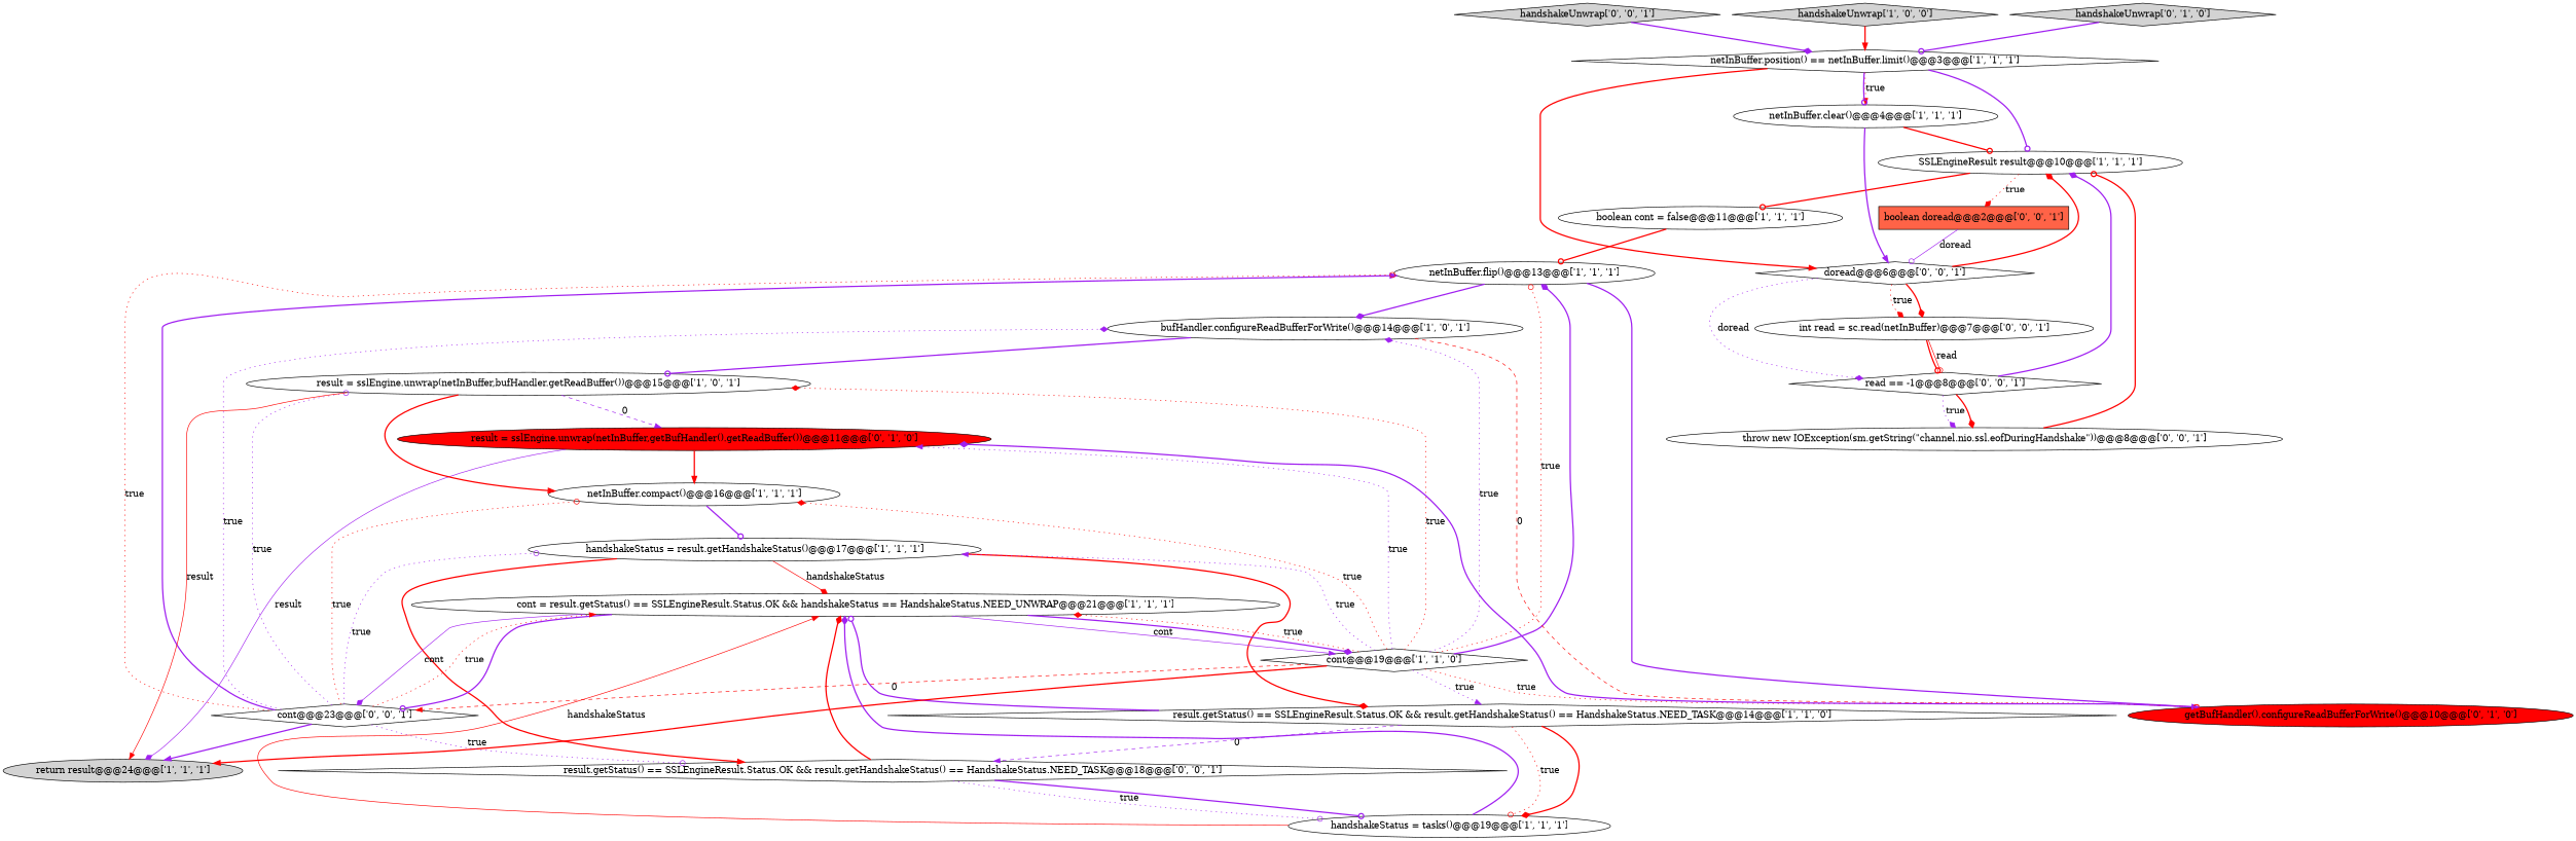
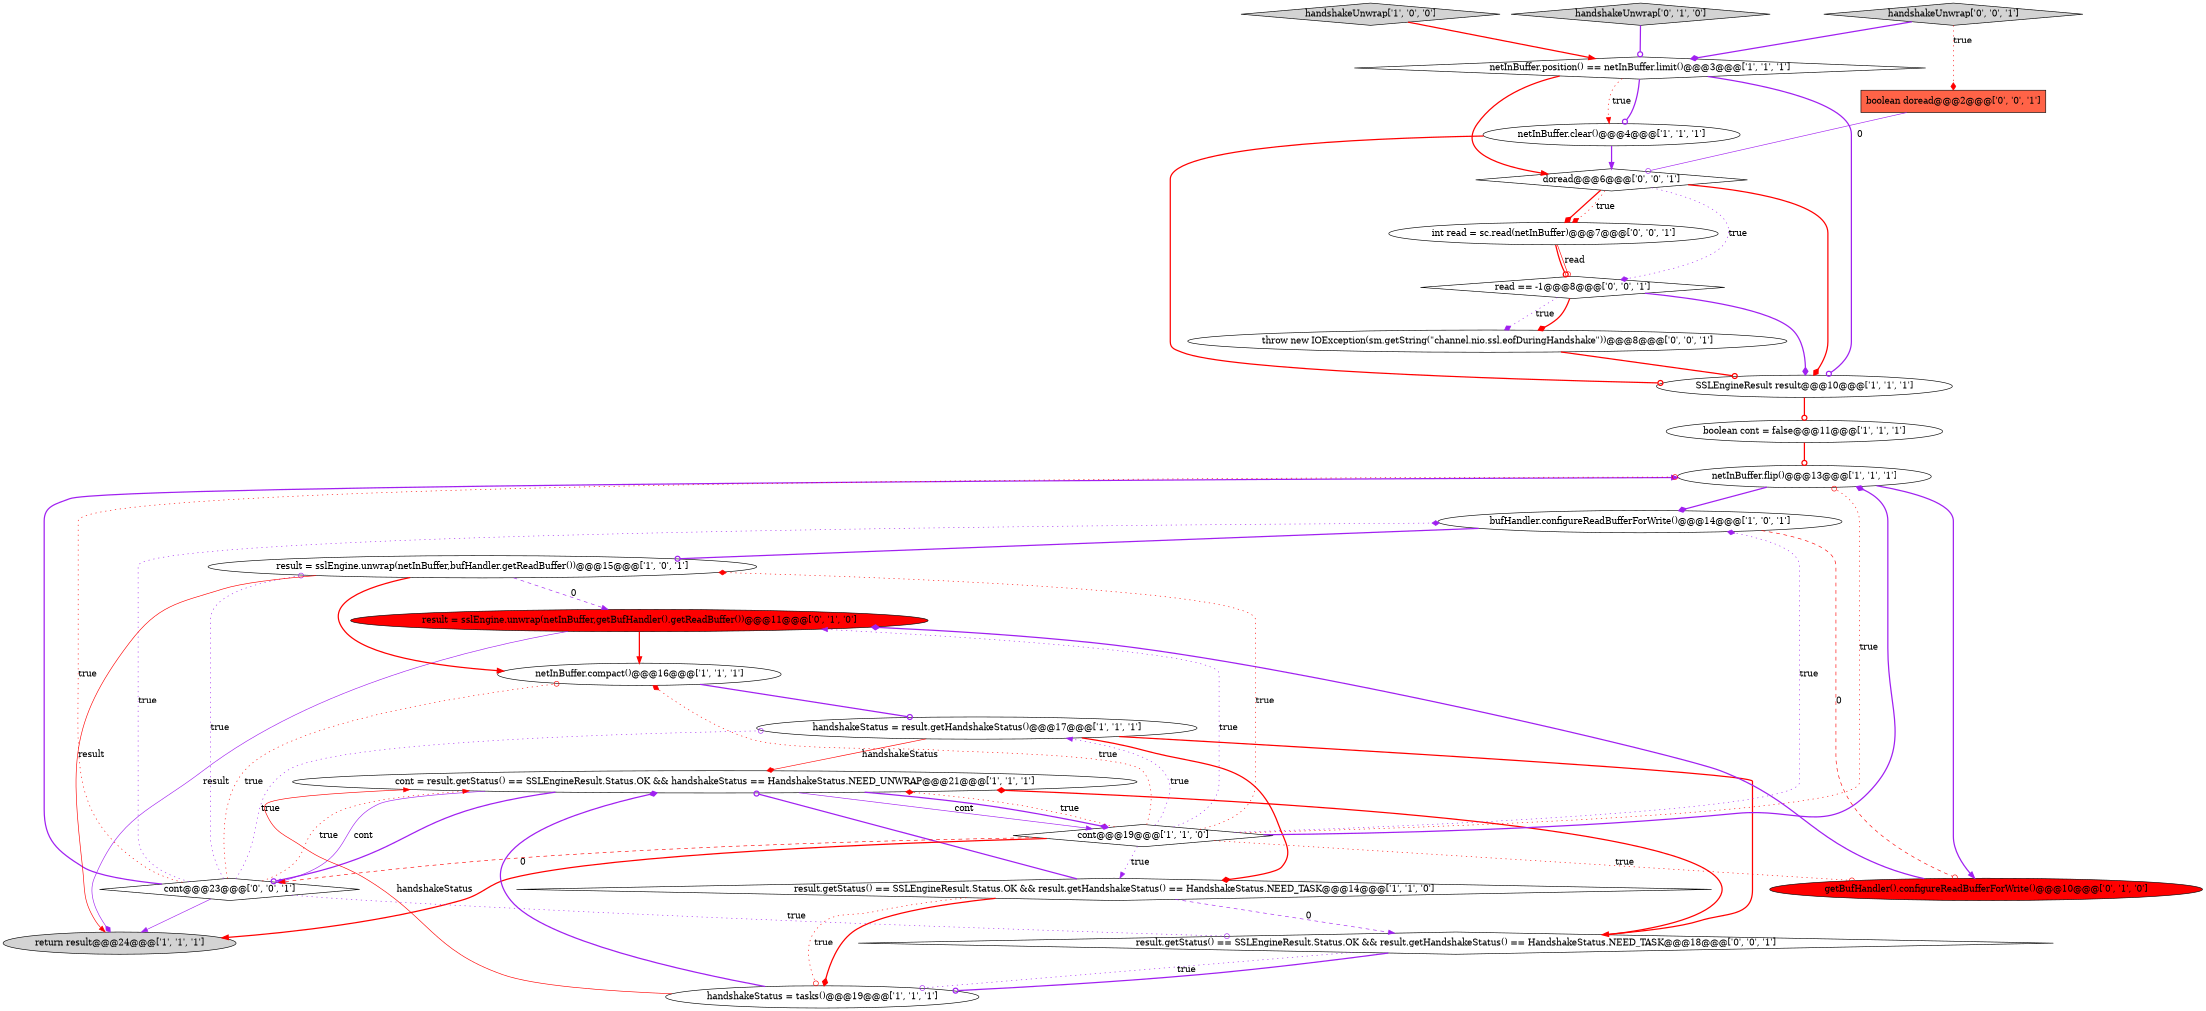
  digraph {
    node [fillcolor=white shape=ellipse style=filled]
    edge [arrowhead=odot color=purple style=bold]
    n1 [label="SSLEngineResult result@@@10@@@['1', '1', '1']"]
    n2 [label="boolean cont = false@@@11@@@['1', '1', '1']"]
    n3 [label="netInBuffer.flip()@@@13@@@['1', '1', '1']"]
    n4 [fillcolor=red label="result = sslEngine.unwrap(netInBuffer,getBufHandler().getReadBuffer())@@@11@@@['0', '1', '0']"]
    n5 [label="netInBuffer.compact()@@@16@@@['1', '1', '1']"]
    n6 [fillcolor=lightgray label="return result@@@24@@@['1', '1', '1']"]
    n7 [label="handshakeStatus = result.getHandshakeStatus()@@@17@@@['1', '1', '1']"]
    n8 [label="netInBuffer.position() == netInBuffer.limit()@@@3@@@['1', '1', '1']" shape=diamond]
    n9 [label="netInBuffer.clear()@@@4@@@['1', '1', '1']"]
    n10 [label="doread@@@6@@@['0', '0', '1']" shape=diamond]
    n11 [label="int read = sc.read(netInBuffer)@@@7@@@['0', '0', '1']"]
    n12 [label="read == -1@@@8@@@['0', '0', '1']" shape=diamond]
    n13 [label="cont = result.getStatus() == SSLEngineResult.Status.OK && handshakeStatus == HandshakeStatus.NEED_UNWRAP@@@21@@@['1', '1', '1']"]
    n14 [label="result.getStatus() == SSLEngineResult.Status.OK && result.getHandshakeStatus() == HandshakeStatus.NEED_TASK@@@14@@@['1', '1', '0']" shape=diamond]
    n15 [label="result.getStatus() == SSLEngineResult.Status.OK && result.getHandshakeStatus() == HandshakeStatus.NEED_TASK@@@18@@@['0', '0', '1']" shape=diamond]
    n16 [label="cont@@@19@@@['1', '1', '0']" shape=diamond]
    n17 [label="cont@@@23@@@['0', '0', '1']" shape=diamond]
    n18 [label="handshakeStatus = tasks()@@@19@@@['1', '1', '1']"]
    n19 [label="result = sslEngine.unwrap(netInBuffer,bufHandler.getReadBuffer())@@@15@@@['1', '0', '1']"]
    n20 [fillcolor=lightgray label="handshakeUnwrap['0', '0', '1']" shape=diamond]
    n21 [fillcolor=tomato label="boolean doread@@@2@@@['0', '0', '1']" shape=box]
    n22 [label="throw new IOException(sm.getString(\"channel.nio.ssl.eofDuringHandshake\"))@@@8@@@['0', '0', '1']"]
    n23 [label="bufHandler.configureReadBufferForWrite()@@@14@@@['1', '0', '1']"]
    n24 [fillcolor=red label="getBufHandler().configureReadBufferForWrite()@@@10@@@['0', '1', '0']"]
    n25 [fillcolor=lightgray label="handshakeUnwrap['1', '0', '0']" shape=diamond]
    n26 [fillcolor=lightgray label="handshakeUnwrap['0', '1', '0']" shape=diamond]
    n1 -> n2 [color=red]
    n2 -> n3 [color=red]
    n3 -> n23 [arrowhead=diamond]
    n3 -> n24 [arrowhead=normal]
    n4 -> n5 [arrowhead=normal color=red]
    n4 -> n6 [arrowhead=diamond label=result style=solid]
    n5 -> n7
    n7 -> n13 [arrowhead=diamond color=red label=handshakeStatus style=solid]
    n7 -> n14 [arrowhead=diamond color=red]
    n7 -> n15 [arrowhead=normal color=red]
    n8 -> n1
    n8 -> n9 [arrowhead=normal color=red label=true style=dotted]
    n8 -> n9
    n8 -> n10 [arrowhead=normal color=red]
    n9 -> n1 [color=red]
    n9 -> n10 [arrowhead=normal]
    n10 -> n1 [arrowhead=diamond color=red]
    n10 -> n11 [arrowhead=diamond color=red]
    n10 -> n11 [arrowhead=diamond color=red label=true style=dotted]
-   n10 -> n12 [arrowhead=diamond label=doread style=dotted]
+   n10 -> n12 [arrowhead=diamond label=true style=dotted]
    n11 -> n12 [color=red]
    n11 -> n12 [color=red label=read style=solid]
    n12 -> n1 [arrowhead=diamond]
    n12 -> n22 [arrowhead=diamond label=true style=dotted]
    n12 -> n22 [arrowhead=diamond color=red]
    n13 -> n16 [arrowhead=normal label=cont style=solid]
    n13 -> n16 [arrowhead=diamond]
    n13 -> n17 [arrowhead=diamond label=cont style=solid]
    n13 -> n17
    n14 -> n13
    n14 -> n15 [arrowhead=normal label=0 style=dashed]
    n14 -> n18 [arrowhead=diamond color=red]
    n14 -> n18 [color=red label=true style=dotted]
    n15 -> n13 [arrowhead=diamond color=red]
    n15 -> n18 [label=true style=dotted]
    n15 -> n18
    n16 -> n3 [color=red label=true style=dotted]
    n16 -> n3 [arrowhead=diamond]
    n16 -> n4 [arrowhead=normal label=true style=dotted]
    n16 -> n5 [arrowhead=diamond color=red label=true style=dotted]
    n16 -> n6 [arrowhead=normal color=red]
    n16 -> n7 [arrowhead=normal label=true style=dotted]
    n16 -> n13 [arrowhead=diamond color=red label=true style=dotted]
    n16 -> n14 [arrowhead=normal label=true style=dotted]
    n16 -> n17 [arrowhead=normal color=red label=0 style=dashed]
    n16 -> n19 [arrowhead=diamond color=red label=true style=dotted]
    n16 -> n23 [arrowhead=diamond label=true style=dotted]
    n16 -> n24 [color=red label=true style=dotted]
    n17 -> n3 [arrowhead=normal]
    n17 -> n3 [color=red label=true style=dotted]
    n17 -> n5 [color=red label=true style=dotted]
-   n17 -> n6 [arrowhead=normal]
+   n17 -> n6 [arrowhead=normal style=solid]
    n17 -> n7 [label=true style=dotted]
    n17 -> n13 [arrowhead=normal color=red label=true style=dotted]
    n17 -> n15 [label=true style=dotted]
    n17 -> n19 [label=true style=dotted]
    n17 -> n23 [arrowhead=diamond label=true style=dotted]
    n18 -> n13 [arrowhead=normal color=red label=handshakeStatus style=solid]
    n18 -> n13 [arrowhead=diamond]
    n19 -> n4 [arrowhead=normal label=0 style=dashed]
    n19 -> n5 [arrowhead=normal color=red]
    n19 -> n6 [arrowhead=normal color=red label=result style=solid]
    n20 -> n8 [arrowhead=diamond]
-   n1 -> n21 [arrowhead=diamond color=red label=true style=dotted]
-   n21 -> n10 [label=doread style=solid]
+   n20 -> n21 [arrowhead=diamond color=red label=true style=dotted]
+   n21 -> n10 [label=0 style=solid]
    n22 -> n1 [color=red]
    n23 -> n19
    n23 -> n24 [color=red label=0 style=dashed]
    n24 -> n4 [arrowhead=diamond]
    n25 -> n8 [arrowhead=normal color=red]
    n26 -> n8
  }
